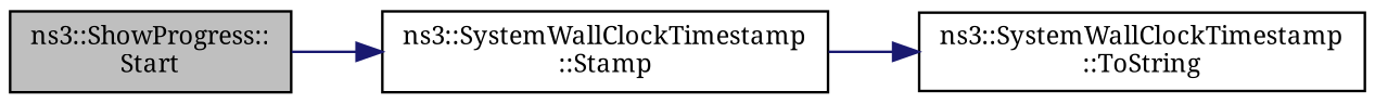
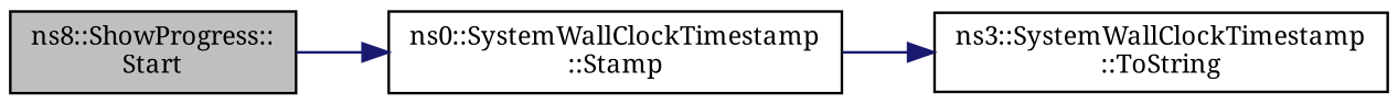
  digraph {
    fontname="Noto Serif"
    rankdir=LR
    node [color=black fillcolor=white fontname="Noto Serif" fontsize=10 shape=record style=filled]
    edge [color=midnightblue fontname="Noto Serif" fontsize=10 labelfontname=Helvetica labelfontsize=10 style=solid]
-   n1 [fillcolor=grey75 fontcolor=black height=0.2 label="ns3::ShowProgress::\lStart" width=0.4]
-   n2 [height=0.2 label="ns3::SystemWallClockTimestamp\l::Stamp" width=0.4]
+   n1 [fillcolor=grey75 fontcolor=black height=0.2 label="ns8::ShowProgress::\lStart" width=0.4]
+   n2 [height=0.2 label="ns0::SystemWallClockTimestamp\l::Stamp" width=0.4]
    n3 [height=0.2 label="ns3::SystemWallClockTimestamp\l::ToString" width=0.4]
    n1 -> n2
    n2 -> n3
  }
